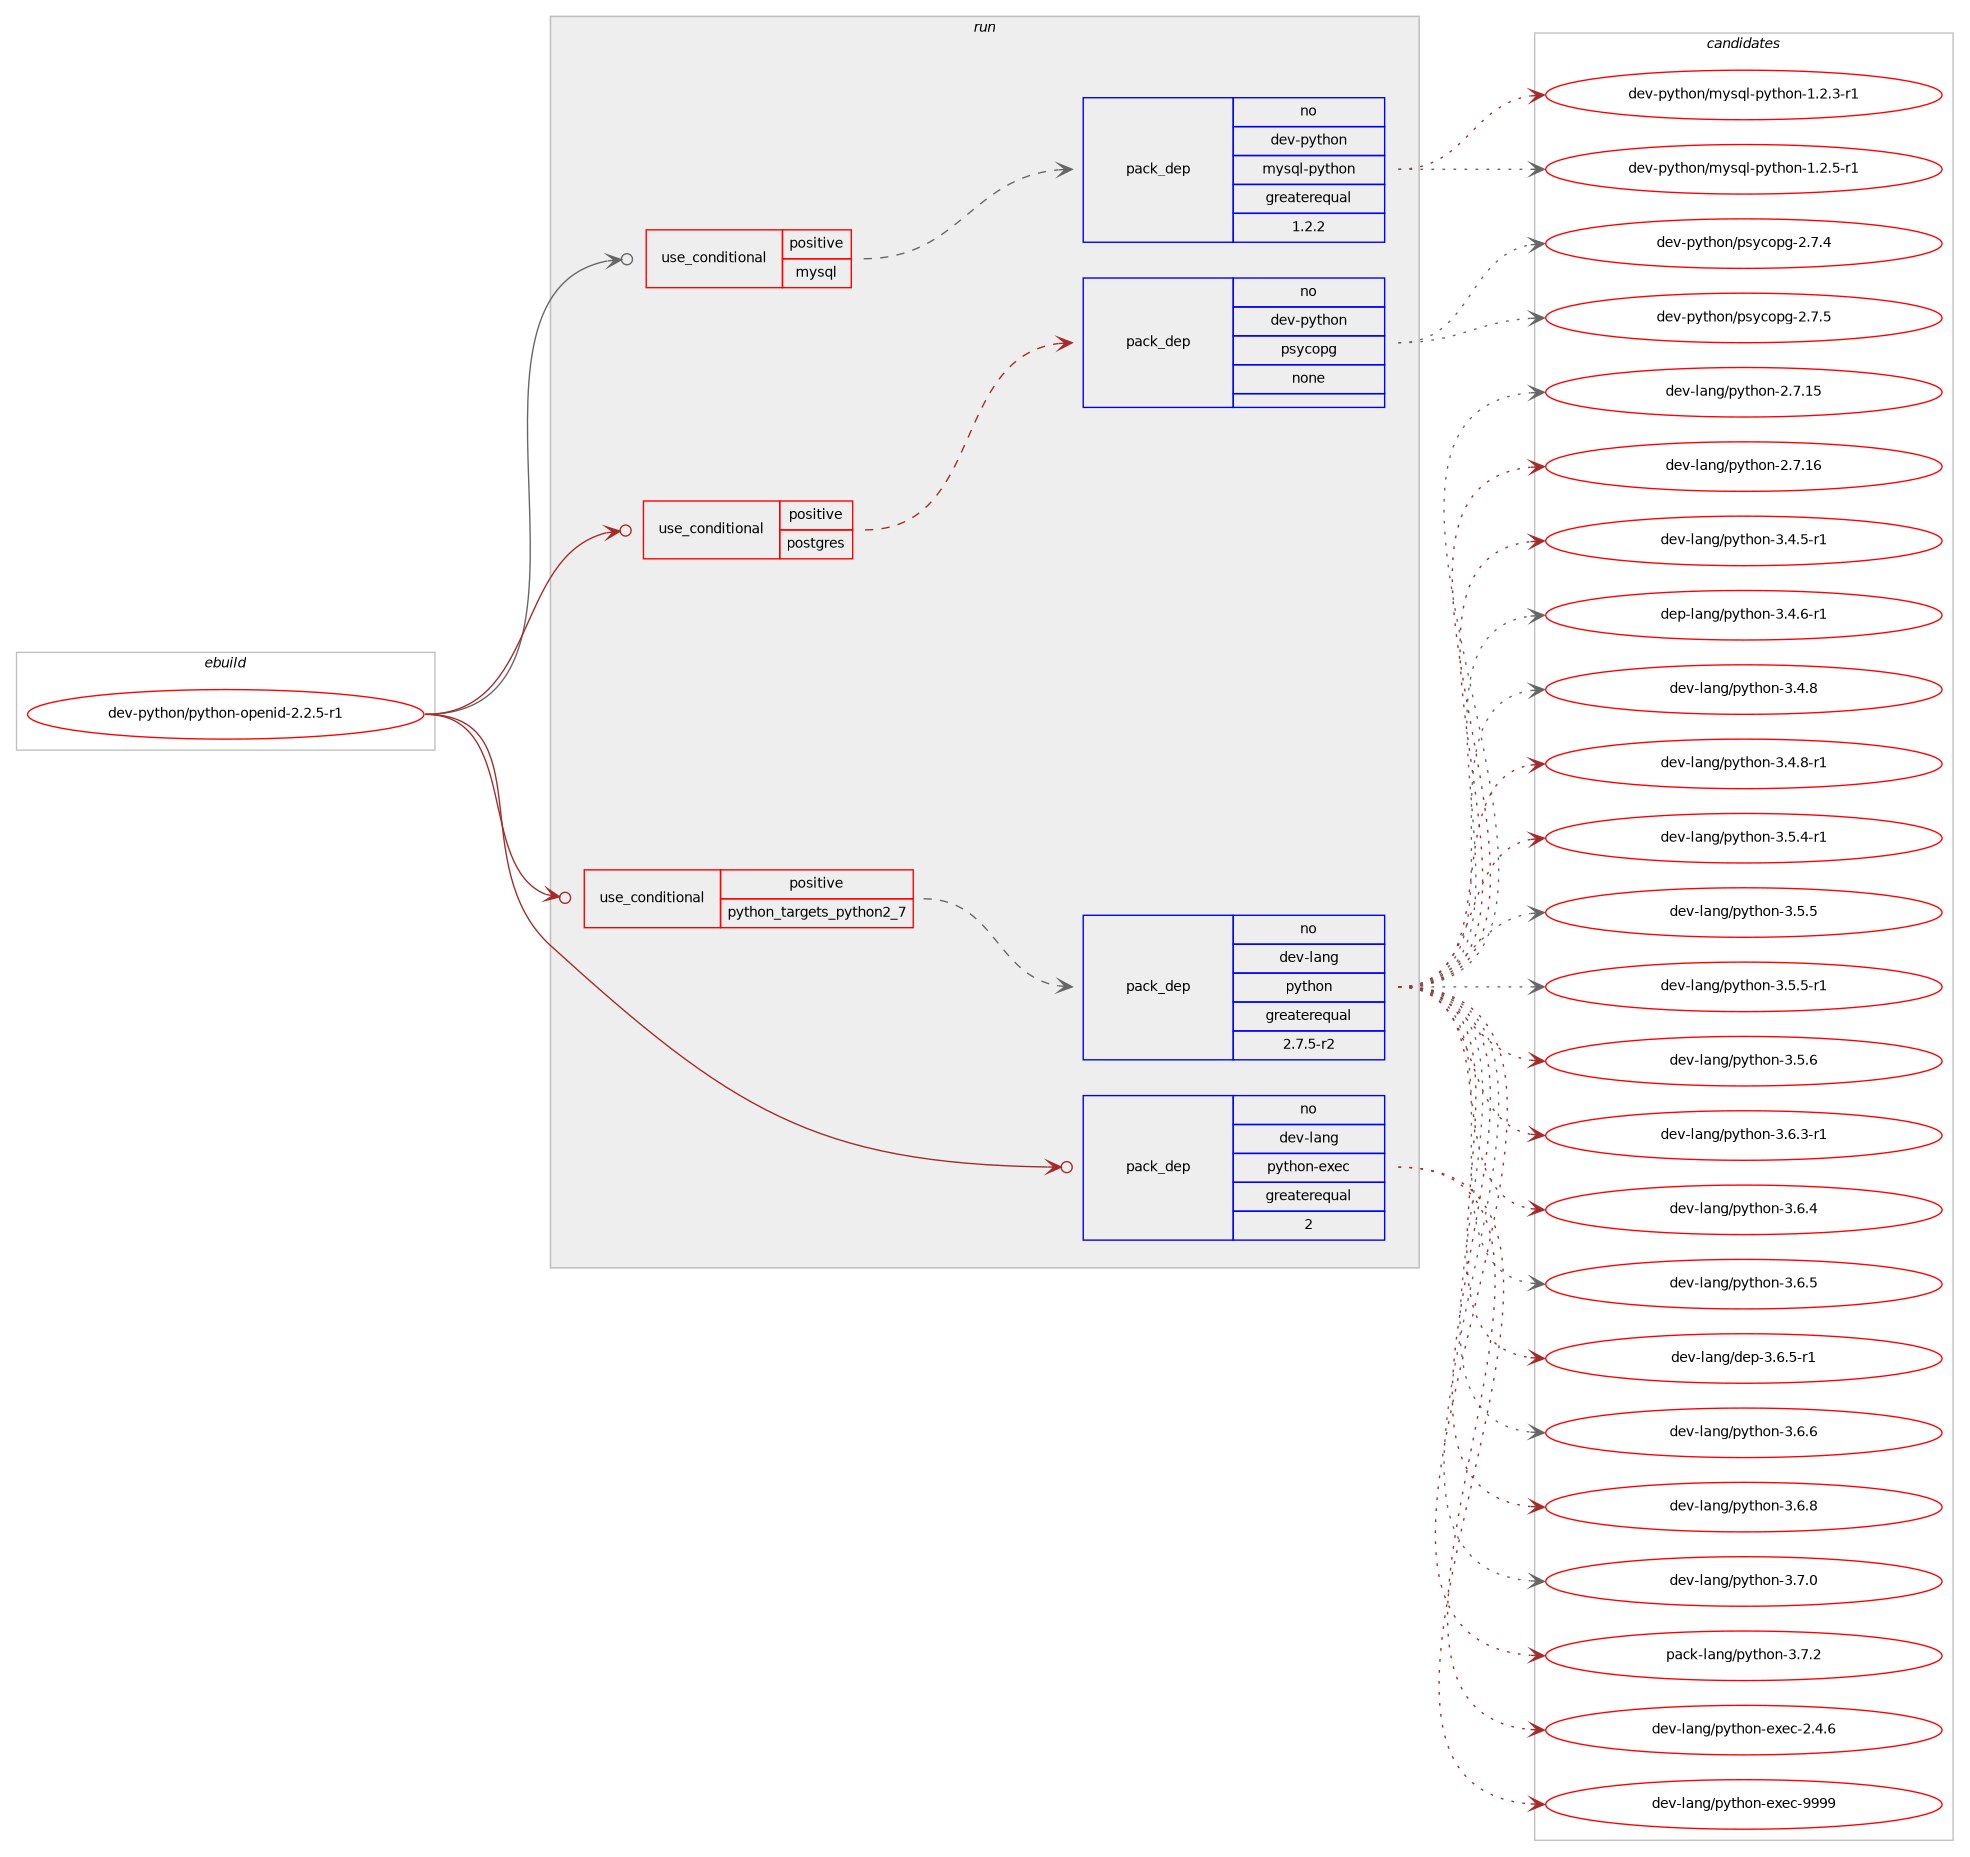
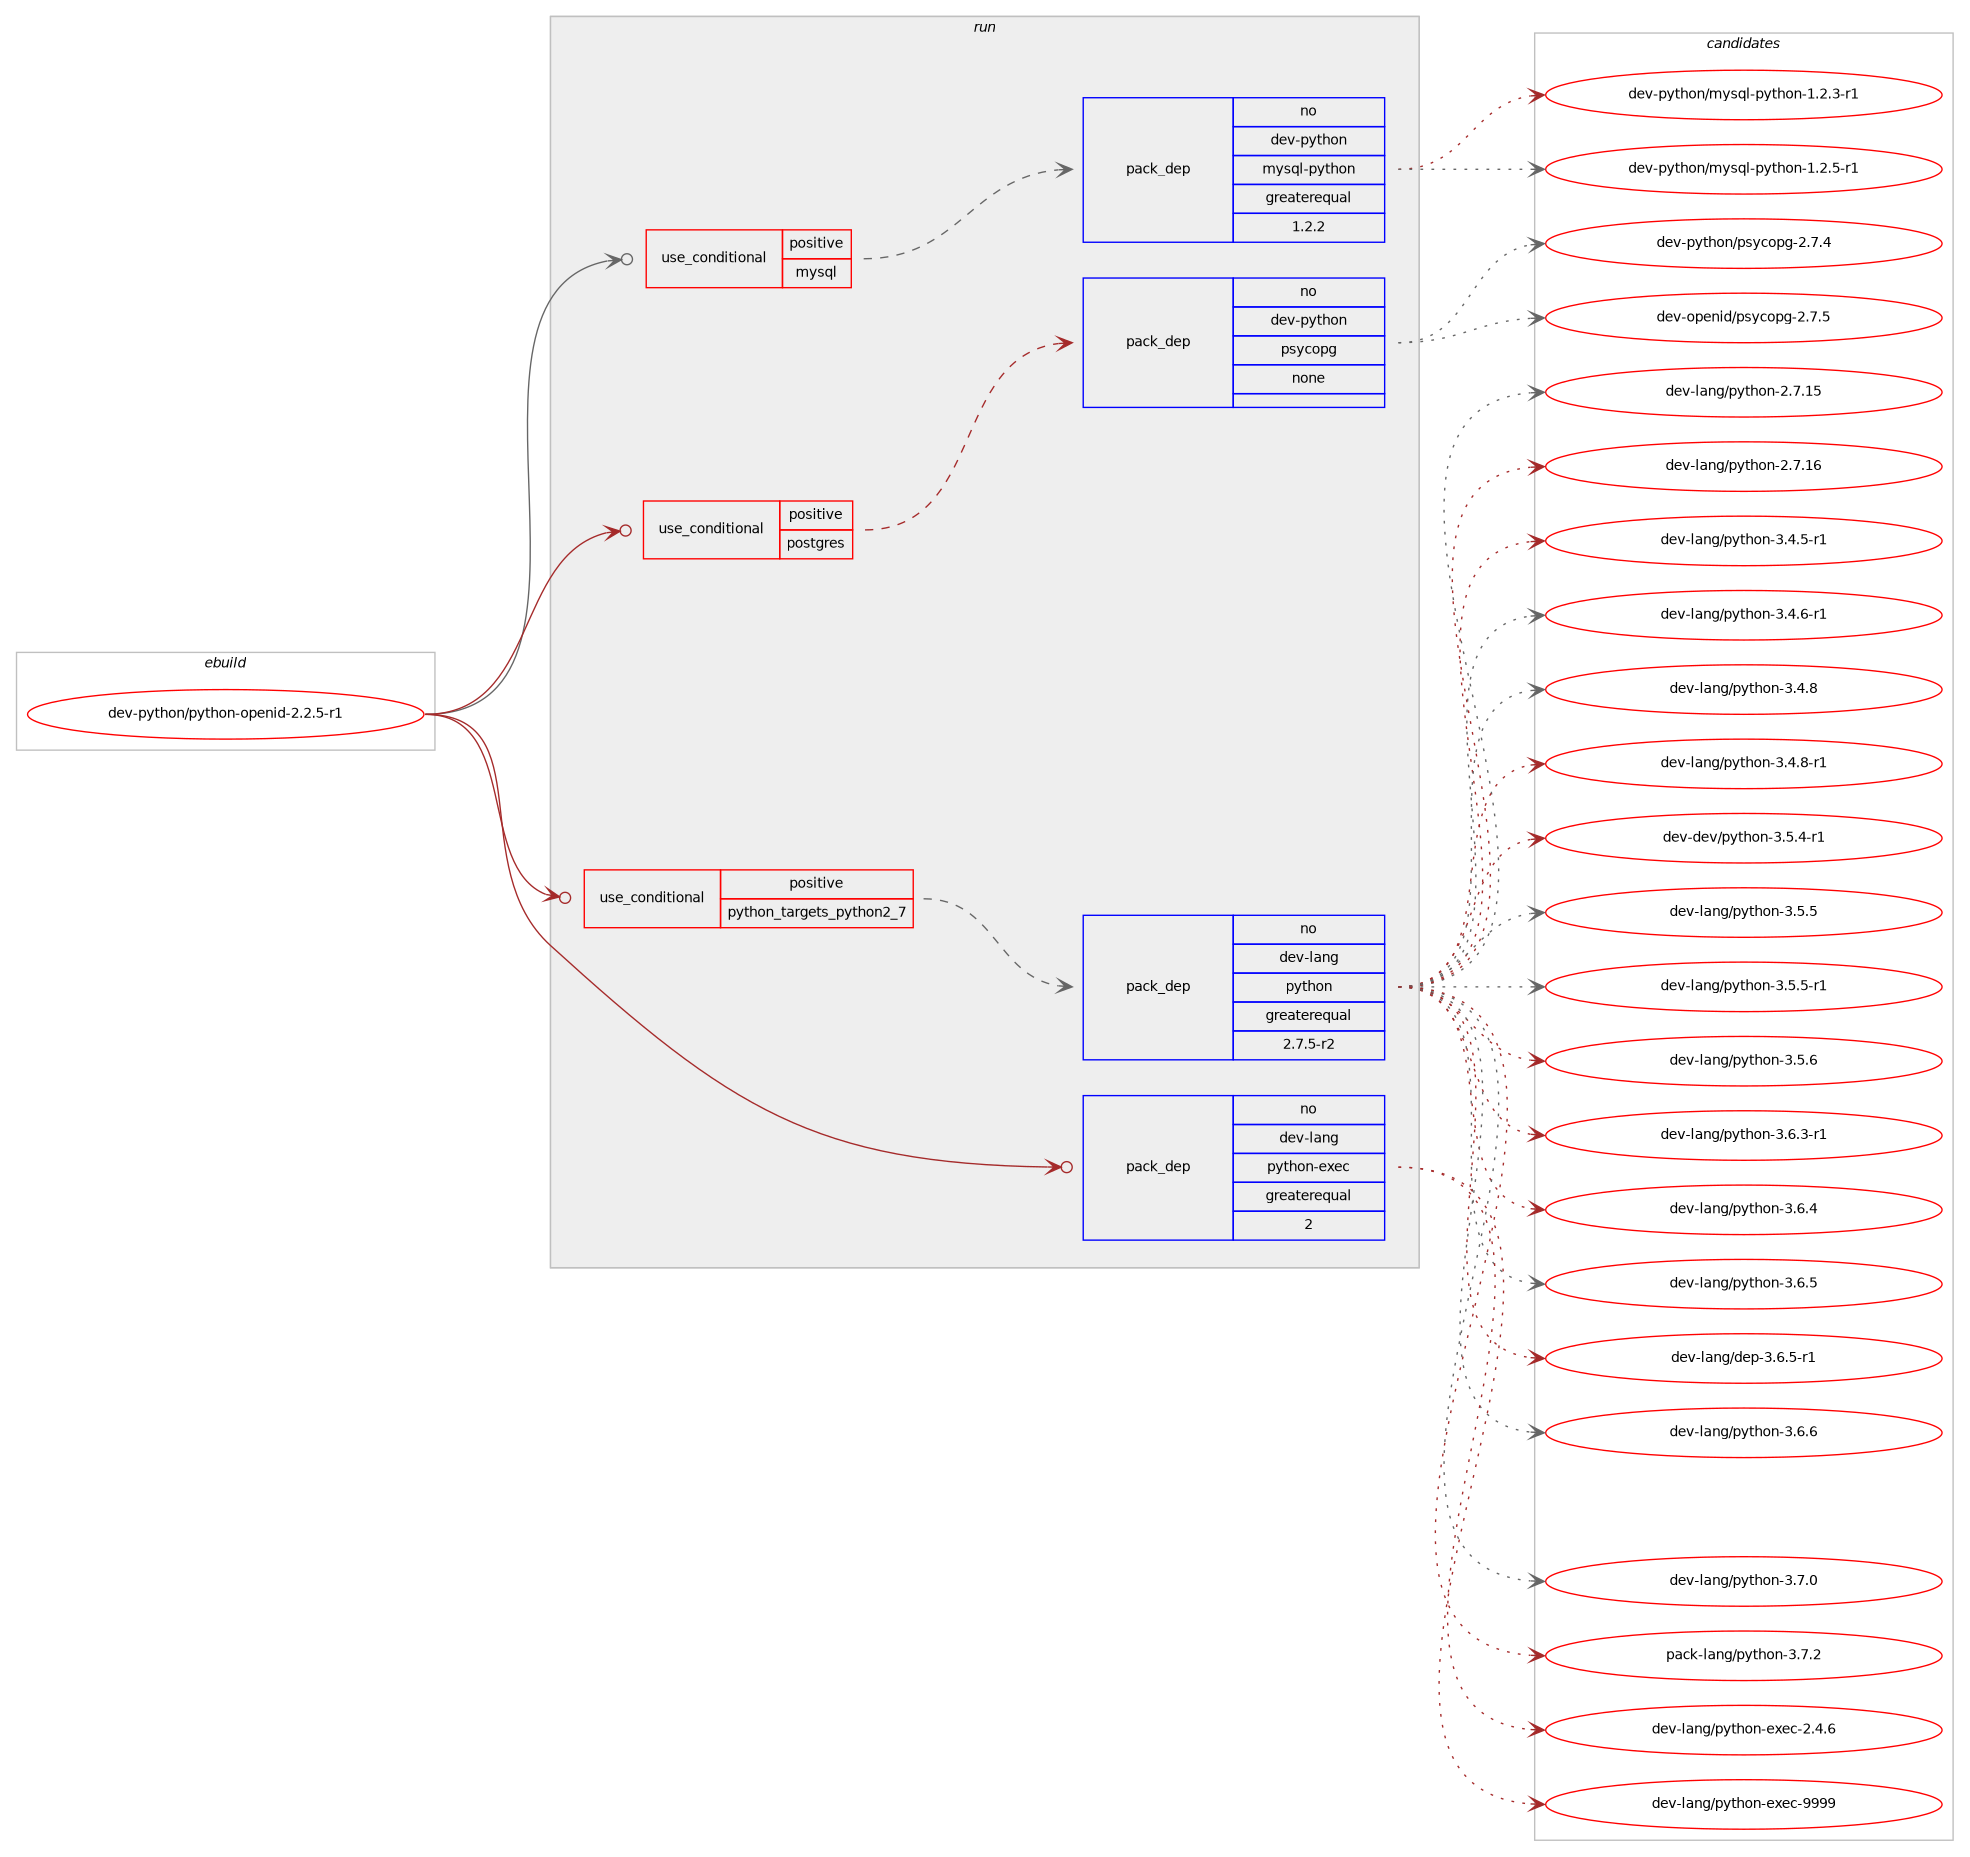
  digraph {
    compound=true
    concentrate=true
    fontname=Helvetica
    fontsize=10
    newrank=true
    rankdir=LR
    ranksep=1.5
    node [color=red fontname=Helvetica fontsize=10]
    edge [arrowhead=vee color=brown headport=w style=dotted tailport=e weight=100]
    n1 [label="dev-python/python-openid-2.2.5-r1" width=4]
    n2 [color=blue label=<<TABLE BORDER="0" CELLBORDER="1" CELLSPACING="0" CELLPADDING="4" WIDTH="220"><TR><TD ROWSPAN="6" CELLPADDING="30">pack_dep</TD></TR><TR><TD WIDTH="110">no</TD></TR><TR><TD>dev-python</TD></TR><TR><TD>mysql-python</TD></TR><TR><TD>greaterequal</TD></TR><TR><TD>1.2.2</TD></TR></TABLE>> shape=none]
    n3 [label=<<TABLE BORDER="0" CELLBORDER="1" CELLSPACING="0" CELLPADDING="4"><TR><TD ROWSPAN="3" CELLPADDING="10">use_conditional</TD></TR><TR><TD>positive</TD></TR><TR><TD>mysql</TD></TR></TABLE>> shape=none]
    n4 [color=blue label=<<TABLE BORDER="0" CELLBORDER="1" CELLSPACING="0" CELLPADDING="4" WIDTH="220"><TR><TD ROWSPAN="6" CELLPADDING="30">pack_dep</TD></TR><TR><TD WIDTH="110">no</TD></TR><TR><TD>dev-python</TD></TR><TR><TD>psycopg</TD></TR><TR><TD>none</TD></TR><TR><TD></TD></TR></TABLE>> shape=none]
    n5 [label=<<TABLE BORDER="0" CELLBORDER="1" CELLSPACING="0" CELLPADDING="4"><TR><TD ROWSPAN="3" CELLPADDING="10">use_conditional</TD></TR><TR><TD>positive</TD></TR><TR><TD>postgres</TD></TR></TABLE>> shape=none]
    n6 [color=blue label=<<TABLE BORDER="0" CELLBORDER="1" CELLSPACING="0" CELLPADDING="4" WIDTH="220"><TR><TD ROWSPAN="6" CELLPADDING="30">pack_dep</TD></TR><TR><TD WIDTH="110">no</TD></TR><TR><TD>dev-lang</TD></TR><TR><TD>python</TD></TR><TR><TD>greaterequal</TD></TR><TR><TD>2.7.5-r2</TD></TR></TABLE>> shape=none]
    n7 [label=<<TABLE BORDER="0" CELLBORDER="1" CELLSPACING="0" CELLPADDING="4"><TR><TD ROWSPAN="3" CELLPADDING="10">use_conditional</TD></TR><TR><TD>positive</TD></TR><TR><TD>python_targets_python2_7</TD></TR></TABLE>> shape=none]
    n8 [color=blue label=<<TABLE BORDER="0" CELLBORDER="1" CELLSPACING="0" CELLPADDING="4" WIDTH="220"><TR><TD ROWSPAN="6" CELLPADDING="30">pack_dep</TD></TR><TR><TD WIDTH="110">no</TD></TR><TR><TD>dev-lang</TD></TR><TR><TD>python-exec</TD></TR><TR><TD>greaterequal</TD></TR><TR><TD>2</TD></TR></TABLE>> shape=none]
    n9 [label="dev-python/mysql-python-1.2.3-r1" width=4]
    n10 [label="dev-python/mysql-python-1.2.5-r1" width=4]
    n11 [label="dev-python/psycopg-2.7.4" width=4]
-   n12 [label="dev-python/psycopg-2.7.5" width=4]
+   n12 [label="dev-openid/psycopg-2.7.5" width=4]
    n13 [label="dev-lang/python-2.7.15" width=4]
    n14 [label="dev-lang/python-2.7.16" width=4]
    n15 [label="dev-lang/python-3.4.5-r1" width=4]
-   n16 [label="dep-lang/python-3.4.6-r1" width=4]
+   n16 [label="dev-lang/python-3.4.6-r1" width=4]
    n17 [label="dev-lang/python-3.4.8" width=4]
    n18 [label="dev-lang/python-3.4.8-r1" width=4]
-   n19 [label="dev-lang/python-3.5.4-r1" width=4]
+   n19 [label="dev-dev/python-3.5.4-r1" width=4]
    n20 [label="dev-lang/python-3.5.5" width=4]
    n21 [label="dev-lang/python-3.5.5-r1" width=4]
    n22 [label="dev-lang/python-3.5.6" width=4]
    n23 [label="dev-lang/python-3.6.3-r1" width=4]
    n24 [label="dev-lang/python-3.6.4" width=4]
    n25 [label="dev-lang/python-3.6.5" width=4]
    n26 [label="dev-lang/dep-3.6.5-r1" width=4]
    n27 [label="dev-lang/python-3.6.6" width=4]
-   n28 [label="dev-lang/python-3.6.8" width=4]
    n29 [label="dev-lang/python-3.7.0" width=4]
    n30 [label="pack-lang/python-3.7.2" width=4]
    n31 [label="dev-lang/python-exec-2.4.6" width=4]
    n32 [label="dev-lang/python-exec-9999" width=4]
    subgraph cluster_1 {
      color=gray
      label=<<i>ebuild</i>>
      rank=same
      n1
    }
    subgraph cluster_2 {
      color=gray
      label=<<i>dependencies</i>>
      subgraph cluster_3 {
        color=gray
        fillcolor="#eeeeee"
        label=<<i>compile</i>>
        style=filled
      }
      subgraph cluster_4 {
        color=gray
        fillcolor="#eeeeee"
        label=<<i>compile and run</i>>
        style=filled
        subgraph sub_5 {
          color=gray
          fillcolor="#eeeeee"
          label=<<i>compile and run</i>>
          style=filled
          n3
          subgraph sub_6 {
            color=gray
            fillcolor="#eeeeee"
            label=<<i>compile and run</i>>
            style=filled
            n2
          }
        }
        subgraph sub_7 {
          color=gray
          fillcolor="#eeeeee"
          label=<<i>compile and run</i>>
          style=filled
          n5
          subgraph sub_8 {
            color=gray
            fillcolor="#eeeeee"
            label=<<i>compile and run</i>>
            style=filled
            n4
          }
        }
        subgraph sub_9 {
          color=gray
          fillcolor="#eeeeee"
          label=<<i>compile and run</i>>
          style=filled
          n7
          subgraph sub_10 {
            color=gray
            fillcolor="#eeeeee"
            label=<<i>compile and run</i>>
            style=filled
            n6
          }
        }
        subgraph sub_11 {
          color=gray
          fillcolor="#eeeeee"
          label=<<i>compile and run</i>>
          style=filled
          n8
        }
      }
      subgraph cluster_12 {
        color=gray
        fillcolor="#eeeeee"
        label=<<i>run</i>>
        style=filled
      }
    }
    subgraph cluster_13 {
      color=gray
      label=<<i>candidates</i>>
      rank=same
      subgraph sub_14 {
        color=black
        label=<<i>candidates</i>>
        nodesep=1
        rank=same
        n9
        n10
      }
      subgraph sub_15 {
        color=black
        label=<<i>candidates</i>>
        nodesep=1
        rank=same
        n11
        n12
      }
      subgraph sub_16 {
        color=black
        label=<<i>candidates</i>>
        nodesep=1
        rank=same
        n13
        n14
        n15
        n16
        n17
        n18
        n19
        n20
        n21
        n22
        n23
        n24
        n25
        n26
        n27
-       n28
        n29
        n30
      }
      subgraph sub_17 {
        color=black
        label=<<i>candidates</i>>
        nodesep=1
        rank=same
        n31
        n32
      }
    }
    n1 -> n3 [arrowhead=odotvee color=gray40 style=solid weight=20]
    n1 -> n5 [arrowhead=odotvee style=solid weight=20]
    n1 -> n7 [arrowhead=odotvee style=solid weight=20]
    n1 -> n8 [arrowhead=odotvee style=solid weight=20]
    n2 -> n9
    n2 -> n10 [color=gray40]
    n3 -> n2 [color=gray40 style=dashed weight=20]
    n4 -> n11 [color=gray40]
    n4 -> n12 [color=gray40]
    n5 -> n4 [style=dashed weight=20]
    n6 -> n13 [color=gray40]
    n6 -> n14
    n6 -> n15
    n6 -> n16 [color=gray40]
    n6 -> n17 [color=gray40]
    n6 -> n18
    n6 -> n19
    n6 -> n20 [color=gray40]
    n6 -> n21 [color=gray40]
    n6 -> n22
    n6 -> n23
    n6 -> n24
    n6 -> n25 [color=gray40]
    n6 -> n26
    n6 -> n27 [color=gray40]
-   n6 -> n28
    n6 -> n29 [color=gray40]
    n6 -> n30
    n7 -> n6 [color=gray40 style=dashed weight=20]
    n8 -> n31
    n8 -> n32
  }
